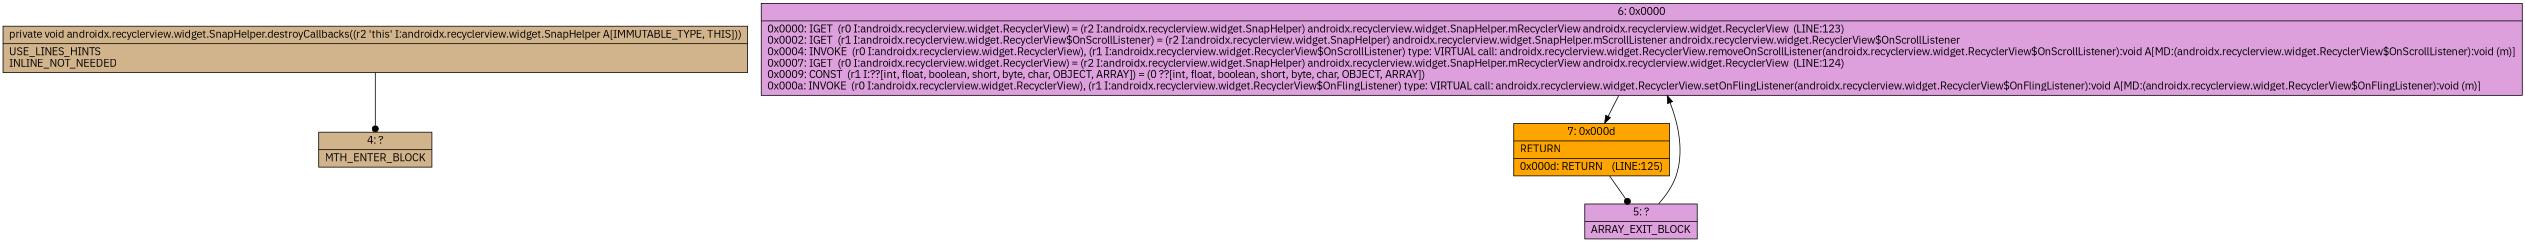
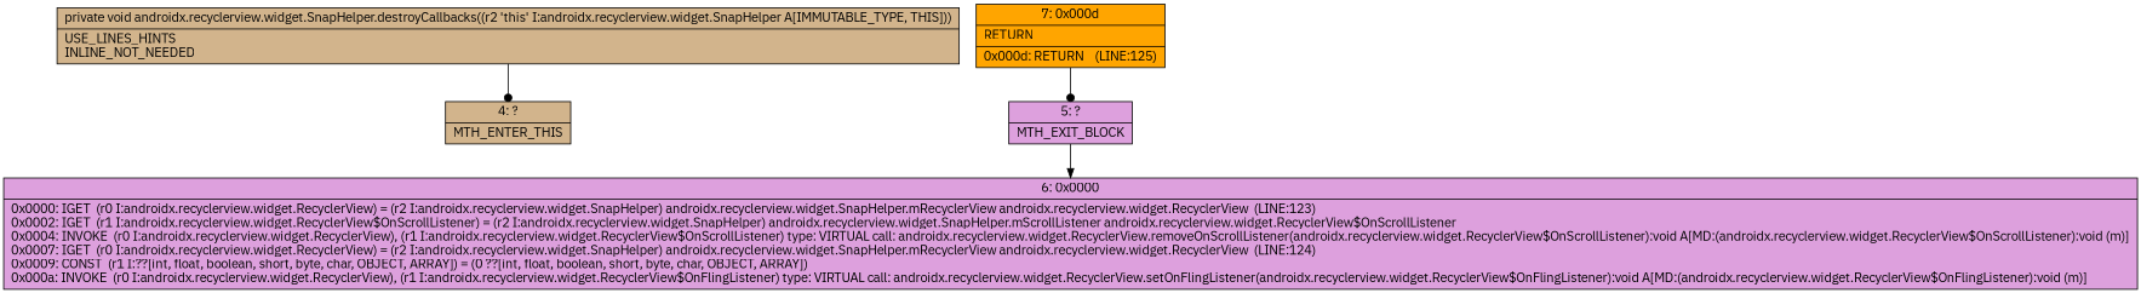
  digraph {
    fontname="IBM Plex Sans"
    node [fillcolor=tan fontname="IBM Plex Sans" shape=record style=filled]
    edge [arrowhead=normal fontname="IBM Plex Sans"]
-   n1 [label="{4\:\ ?|MTH_ENTER_BLOCK\l}"]
+   n1 [label="{4\:\ ?|MTH_ENTER_THIS\l}"]
    n2 [fillcolor=plum label="{6\:\ 0x0000|0x0000: IGET  (r0 I:androidx.recyclerview.widget.RecyclerView) = (r2 I:androidx.recyclerview.widget.SnapHelper) androidx.recyclerview.widget.SnapHelper.mRecyclerView androidx.recyclerview.widget.RecyclerView  (LINE:123)\l0x0002: IGET  (r1 I:androidx.recyclerview.widget.RecyclerView$OnScrollListener) = (r2 I:androidx.recyclerview.widget.SnapHelper) androidx.recyclerview.widget.SnapHelper.mScrollListener androidx.recyclerview.widget.RecyclerView$OnScrollListener \l0x0004: INVOKE  (r0 I:androidx.recyclerview.widget.RecyclerView), (r1 I:androidx.recyclerview.widget.RecyclerView$OnScrollListener) type: VIRTUAL call: androidx.recyclerview.widget.RecyclerView.removeOnScrollListener(androidx.recyclerview.widget.RecyclerView$OnScrollListener):void A[MD:(androidx.recyclerview.widget.RecyclerView$OnScrollListener):void (m)]\l0x0007: IGET  (r0 I:androidx.recyclerview.widget.RecyclerView) = (r2 I:androidx.recyclerview.widget.SnapHelper) androidx.recyclerview.widget.SnapHelper.mRecyclerView androidx.recyclerview.widget.RecyclerView  (LINE:124)\l0x0009: CONST  (r1 I:??[int, float, boolean, short, byte, char, OBJECT, ARRAY]) = (0 ??[int, float, boolean, short, byte, char, OBJECT, ARRAY]) \l0x000a: INVOKE  (r0 I:androidx.recyclerview.widget.RecyclerView), (r1 I:androidx.recyclerview.widget.RecyclerView$OnFlingListener) type: VIRTUAL call: androidx.recyclerview.widget.RecyclerView.setOnFlingListener(androidx.recyclerview.widget.RecyclerView$OnFlingListener):void A[MD:(androidx.recyclerview.widget.RecyclerView$OnFlingListener):void (m)]\l}"]
    n3 [fillcolor=orange label="{7\:\ 0x000d|RETURN\l|0x000d: RETURN    (LINE:125)\l}"]
-   n4 [fillcolor=plum label="{5\:\ ?|ARRAY_EXIT_BLOCK\l}"]
+   n4 [fillcolor=plum label="{5\:\ ?|MTH_EXIT_BLOCK\l}"]
    n5 [label="{private void androidx.recyclerview.widget.SnapHelper.destroyCallbacks((r2 'this' I:androidx.recyclerview.widget.SnapHelper A[IMMUTABLE_TYPE, THIS]))  | USE_LINES_HINTS\lINLINE_NOT_NEEDED\l}"]
-   n2 -> n3
    n3 -> n4 [arrowhead=dot]
    n4 -> n2
    n5 -> n1 [arrowhead=dot]
  }
